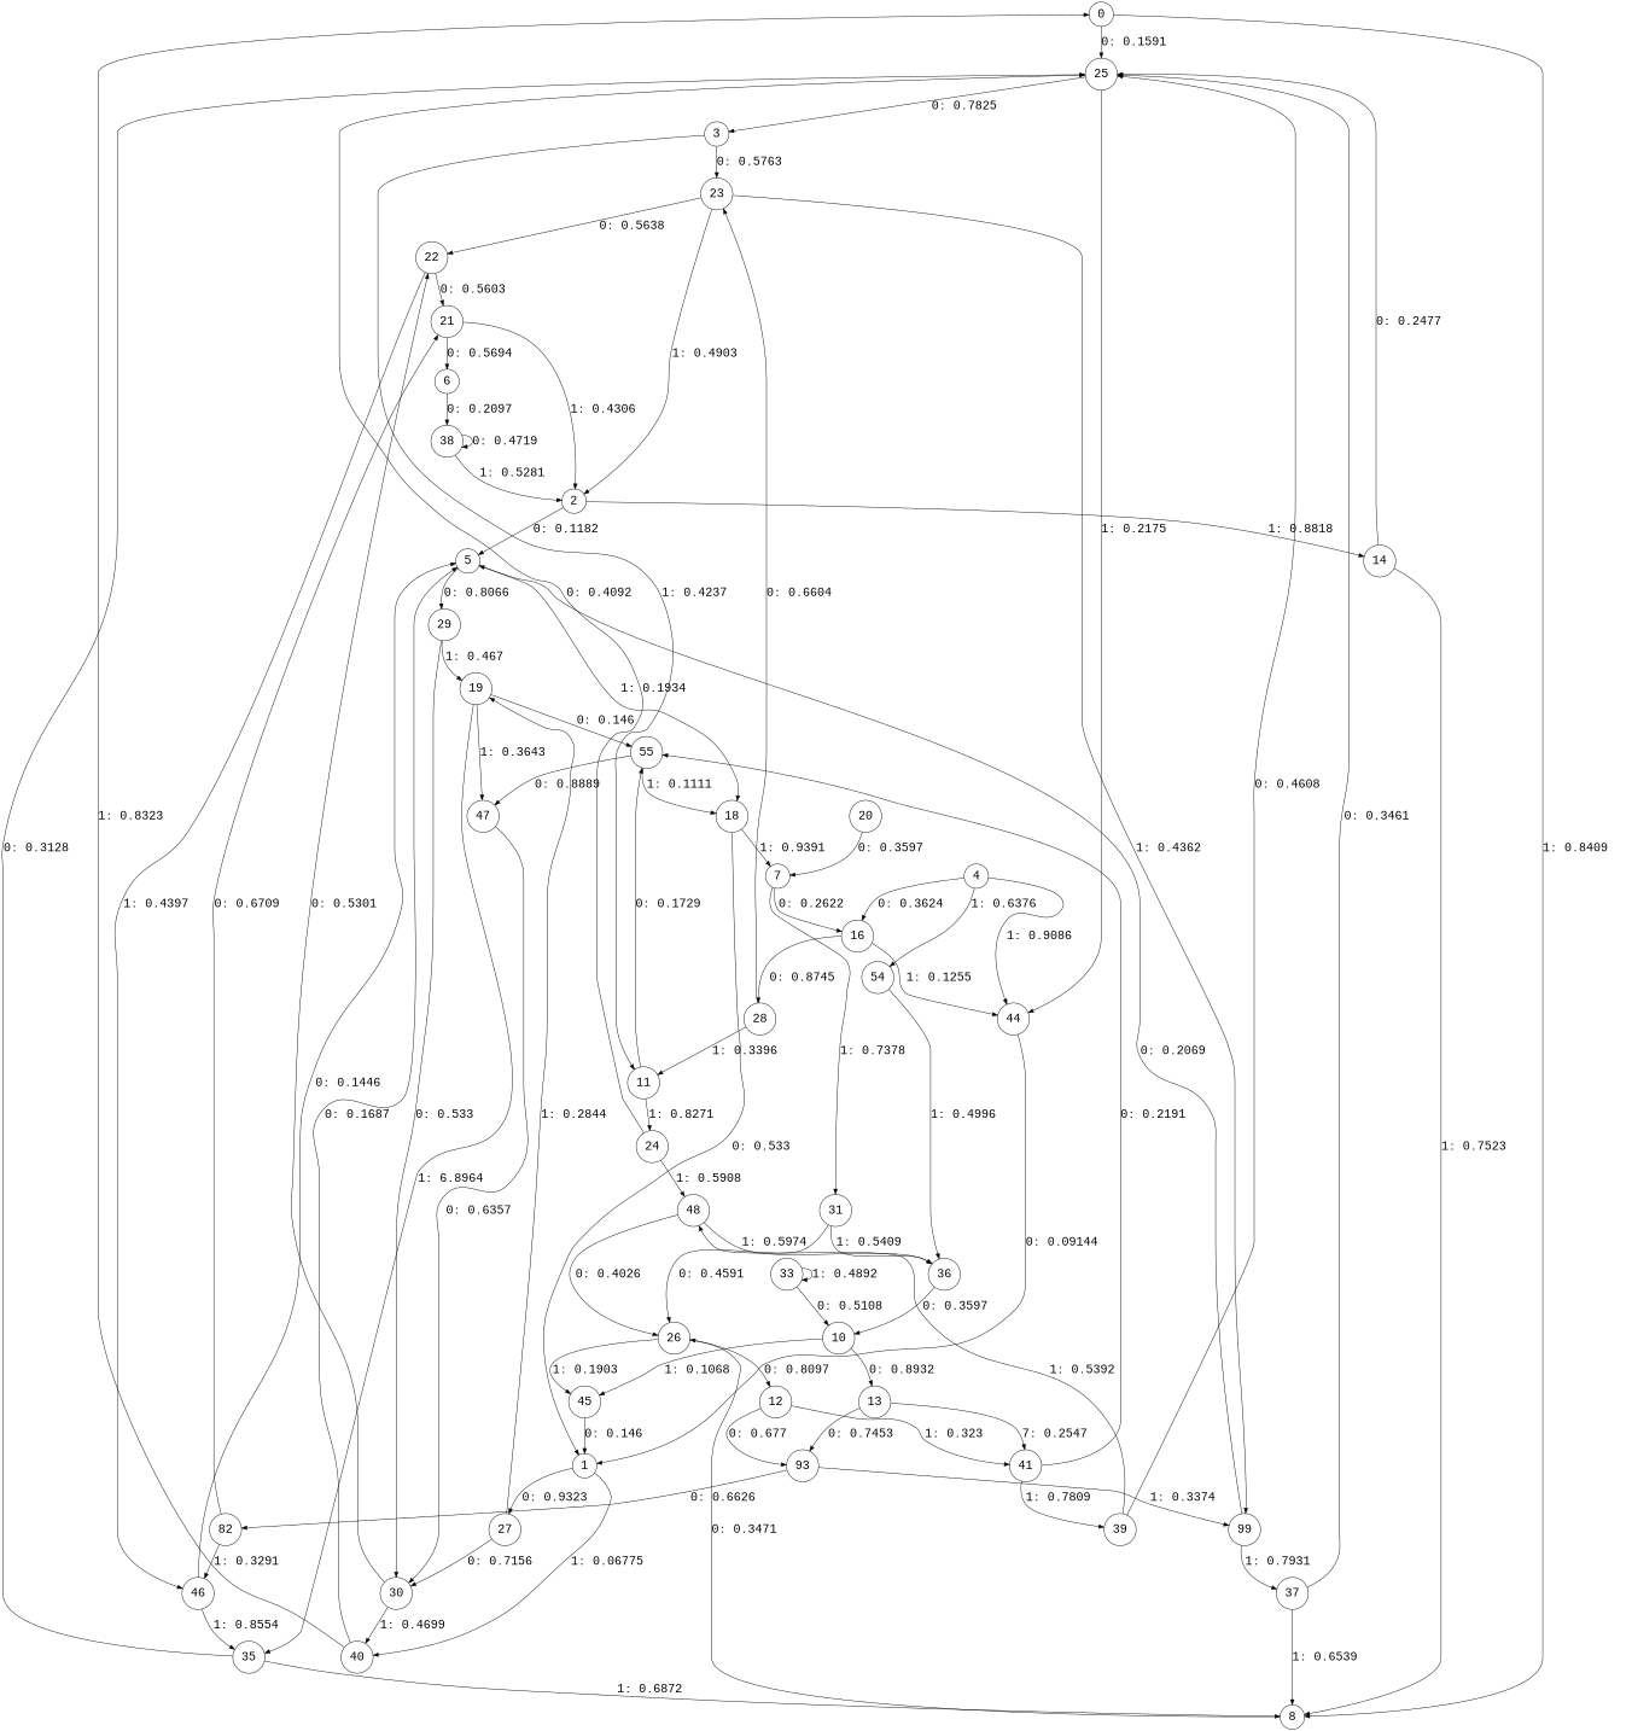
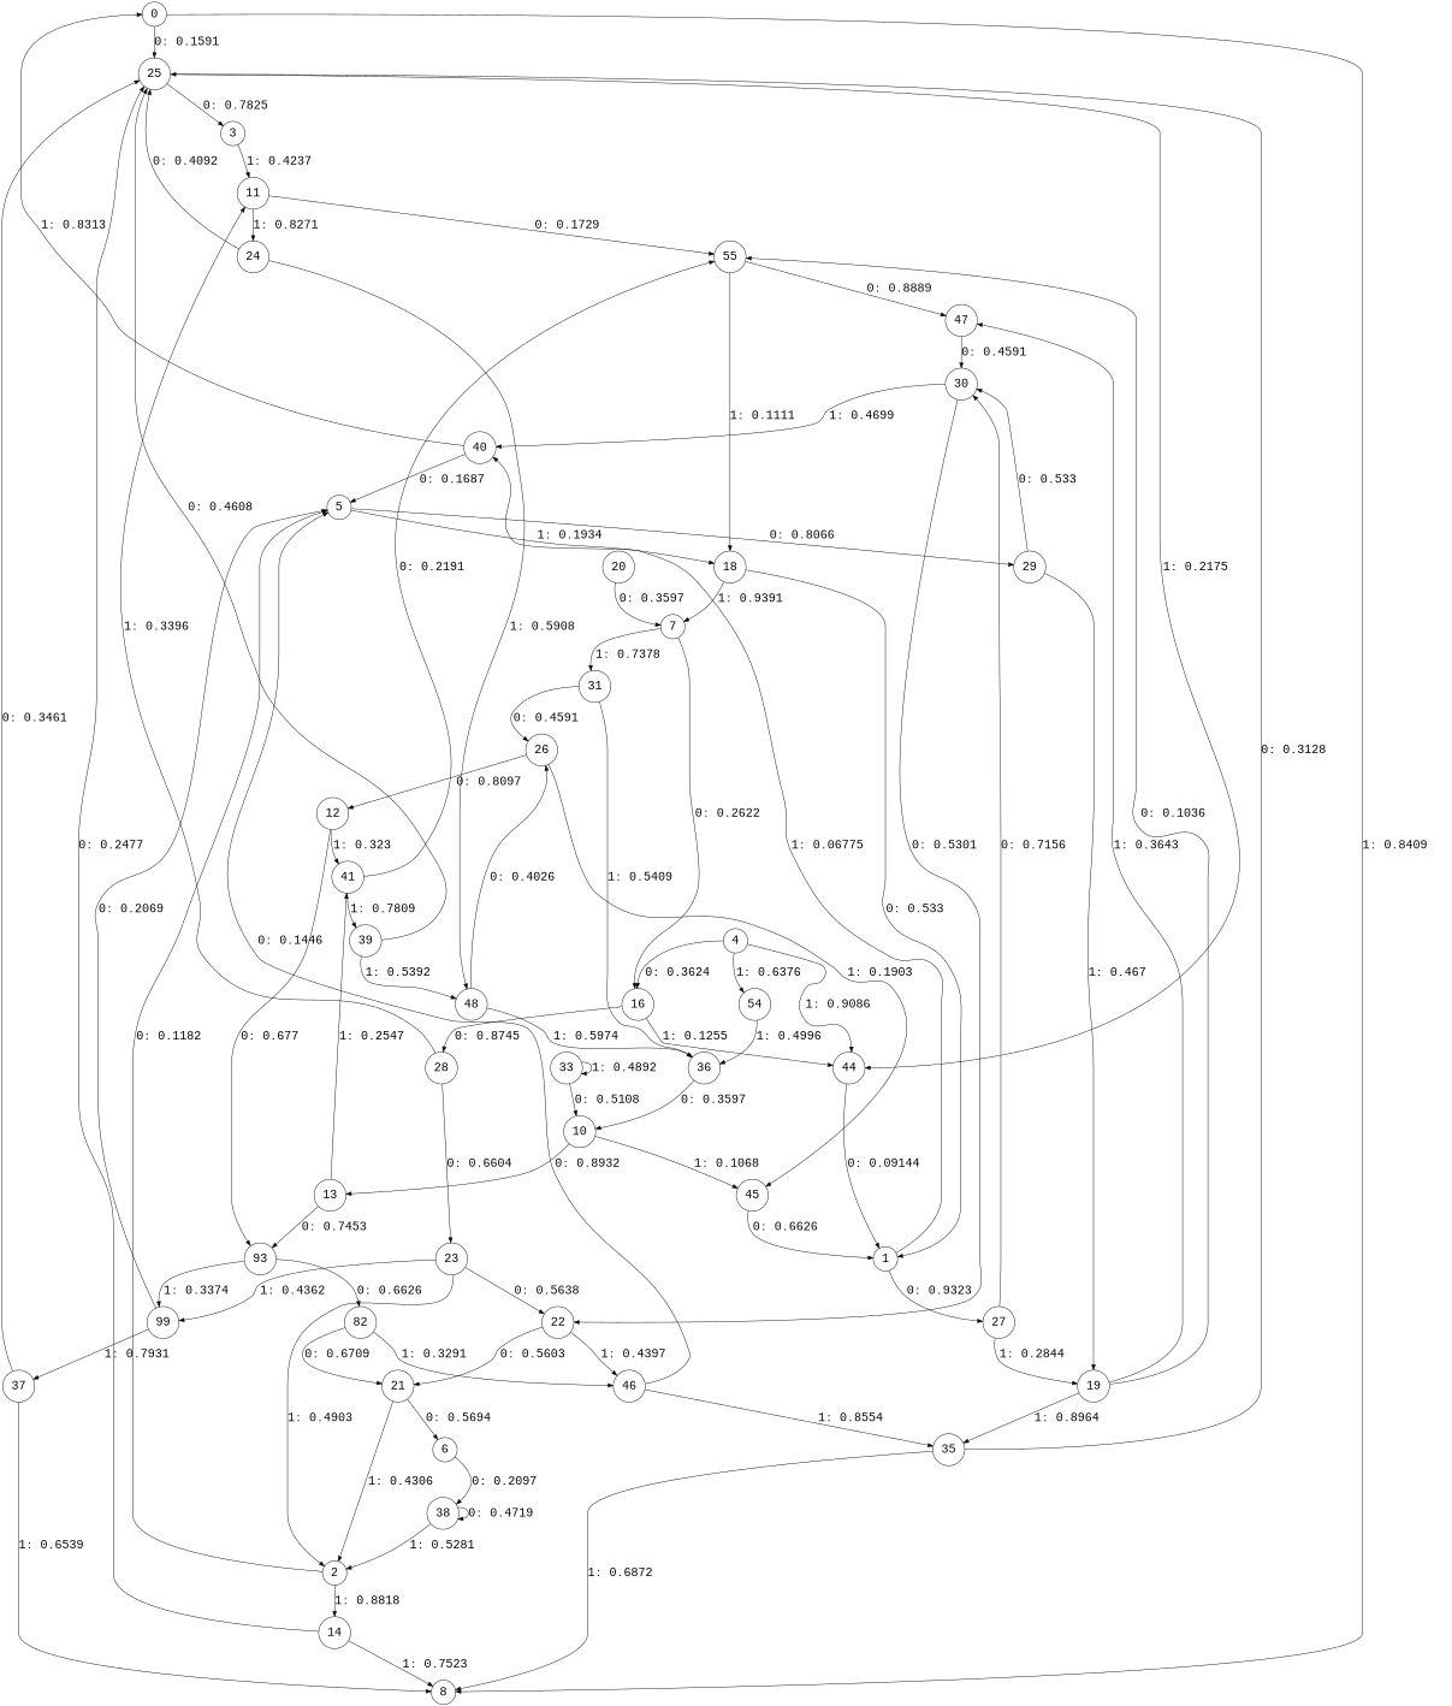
  digraph {
    fontname="Liberation Mono"
    node [fontname="Liberation Mono" fontsize=24 shape=circle]
    edge [fontname="Liberation Mono" fontsize=24]
    0
    25
    8
    3
    44
    26
    23
    11
    1
    45
    12
    36
    10
    27
    40
    19
    30
    20
    7
    n20 [label=55]
    47
    35
    22
    16
    31
    2
    5
    14
    29
    18
    n31 [label=99]
    24
    21
    46
    37
    48
    4
    n38 [label=54]
    28
    6
    38
    n42 [label=93]
    41
    13
    33
    n46 [label=82]
    39
    0 -> 25 [label="0: 0.1591   "]
    0 -> 8 [label="1: 0.8409   "]
    25 -> 3 [label="0: 0.7825   "]
    25 -> 44 [label="1: 0.2175   "]
-   8 -> 26 [label="0: 0.3471   "]
-   3 -> 23 [label="0: 0.5763   "]
    3 -> 11 [label="1: 0.4237   "]
    44 -> 1 [label="0: 0.09144  "]
    26 -> 45 [label="1: 0.1903   "]
    26 -> 12 [label="0: 0.8097   "]
    23 -> 22 [label="0: 0.5638   "]
    23 -> 2 [label="1: 0.4903   "]
    23 -> n31 [label="1: 0.4362   "]
    11 -> n20 [label="0: 0.1729   "]
    11 -> 24 [label="1: 0.8271   "]
    1 -> 27 [label="0: 0.9323   "]
    1 -> 40 [label="1: 0.06775  "]
-   45 -> 1 [label="0: 0.146    "]
+   45 -> 1 [label="0: 0.6626   "]
    12 -> n42 [label="0: 0.677    "]
    12 -> 41 [label="1: 0.323    "]
    36 -> 10 [label="0: 0.3597   "]
    10 -> 45 [label="1: 0.1068   "]
    10 -> 13 [label="0: 0.8932   "]
    27 -> 19 [label="1: 0.2844   "]
    27 -> 30 [label="0: 0.7156   "]
-   40 -> 0 [label="1: 0.8323   "]
+   40 -> 0 [label="1: 0.8313   "]
    40 -> 5 [label="0: 0.1687   "]
-   19 -> n20 [label="0: 0.146    "]
+   19 -> n20 [label="0: 0.1036   "]
    19 -> 47 [label="1: 0.3643   "]
-   19 -> 35 [label="1: 6.8964   "]
+   19 -> 35 [label="1: 0.8964   "]
    30 -> 40 [label="1: 0.4699   "]
    30 -> 22 [label="0: 0.5301   "]
    20 -> 7 [label="0: 0.3597   "]
    7 -> 16 [label="0: 0.2622   "]
    7 -> 31 [label="1: 0.7378   "]
    n20 -> 47 [label="0: 0.8889   "]
    n20 -> 18 [label="1: 0.1111   "]
-   47 -> 30 [label="0: 0.6357   "]
+   47 -> 30 [label="0: 0.4591   "]
    35 -> 25 [label="0: 0.3128   "]
    35 -> 8 [label="1: 0.6872   "]
    22 -> 21 [label="0: 0.5603   "]
    22 -> 46 [label="1: 0.4397   "]
    16 -> 44 [label="1: 0.1255   "]
    16 -> 28 [label="0: 0.8745   "]
    31 -> 26 [label="0: 0.4591   "]
    31 -> 36 [label="1: 0.5409   "]
    2 -> 5 [label="0: 0.1182   "]
    2 -> 14 [label="1: 0.8818   "]
    5 -> 29 [label="0: 0.8066   "]
    5 -> 18 [label="1: 0.1934   "]
    14 -> 25 [label="0: 0.2477   "]
    14 -> 8 [label="1: 0.7523   "]
    29 -> 19 [label="1: 0.467    "]
    29 -> 30 [label="0: 0.533    "]
    18 -> 1 [label="0: 0.533    "]
    18 -> 7 [label="1: 0.9391   "]
    n31 -> 5 [label="0: 0.2069   "]
    n31 -> 37 [label="1: 0.7931   "]
    24 -> 25 [label="0: 0.4092   "]
    24 -> 48 [label="1: 0.5908   "]
    21 -> 2 [label="1: 0.4306   "]
    21 -> 6 [label="0: 0.5694   "]
    46 -> 35 [label="1: 0.8554   "]
    46 -> 5 [label="0: 0.1446   "]
    37 -> 25 [label="0: 0.3461   "]
    37 -> 8 [label="1: 0.6539   "]
    48 -> 26 [label="0: 0.4026   "]
    48 -> 36 [label="1: 0.5974   "]
    4 -> 44 [label="1: 0.9086   "]
    4 -> 16 [label="0: 0.3624   "]
    4 -> n38 [label="1: 0.6376   "]
    n38 -> 36 [label="1: 0.4996   "]
    28 -> 23 [label="0: 0.6604   "]
    28 -> 11 [label="1: 0.3396   "]
    6 -> 38 [label="0: 0.2097   "]
    38 -> 2 [label="1: 0.5281   "]
    38 -> 38 [label="0: 0.4719   "]
    n42 -> n31 [label="1: 0.3374   "]
    n42 -> n46 [label="0: 0.6626   "]
    41 -> n20 [label="0: 0.2191   "]
    41 -> 39 [label="1: 0.7809   "]
    13 -> n42 [label="0: 0.7453   "]
-   13 -> 41 [label="7: 0.2547   "]
+   13 -> 41 [label="1: 0.2547   "]
    33 -> 10 [label="0: 0.5108   "]
    33 -> 33 [label="1: 0.4892   "]
    n46 -> 21 [label="0: 0.6709   "]
    n46 -> 46 [label="1: 0.3291   "]
    39 -> 25 [label="0: 0.4608   "]
    39 -> 48 [label="1: 0.5392   "]
  }
